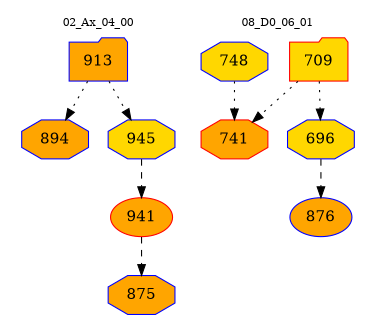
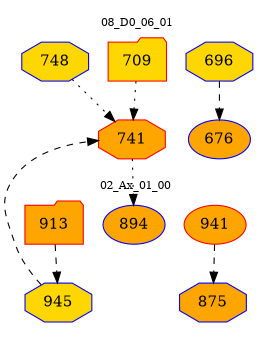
  digraph {
    node [color=blue fillcolor=orange shape=octagon style=filled]
    edge [color=black style=dotted]
-   n1 [label=913 shape=folder]
-   n2 [label=894]
+   n1 [color=red label=913 shape=folder]
+   n2 [label=894 shape=ellipse]
    n3 [fillcolor=gold label=945]
    n4 [label=875]
    n5 [color=red label=941 shape=ellipse]
    n6 [color=red fillcolor=gold label=709 shape=folder]
    n7 [fillcolor=gold label=696]
    n8 [color=red label=741]
-   n9 [label=876 shape=ellipse]
+   n9 [label=676 shape=ellipse]
    n10 [fillcolor=gold label=748]
    subgraph cluster_1 {
      color=white
      fontsize=10
-     label="02_Ax_04_00"
+     label="02_Ax_01_00"
      n1
      n2
      n3
      n4
      n5
    }
    subgraph cluster_2 {
      color=white
      fontsize=10
      label="08_D0_06_01"
      n6
      n7
      n8
      n9
      n10
    }
-   n1 -> n2
-   n1 -> n3
-   n3 -> n5 [style=dashed]
+   n8 -> n2
+   n1 -> n3 [style=dashed]
+   n3 -> n8 [style=dashed]
    n5 -> n4 [style=dashed]
-   n6 -> n7
    n6 -> n8
    n7 -> n9 [style=dashed]
    n10 -> n8
  }
